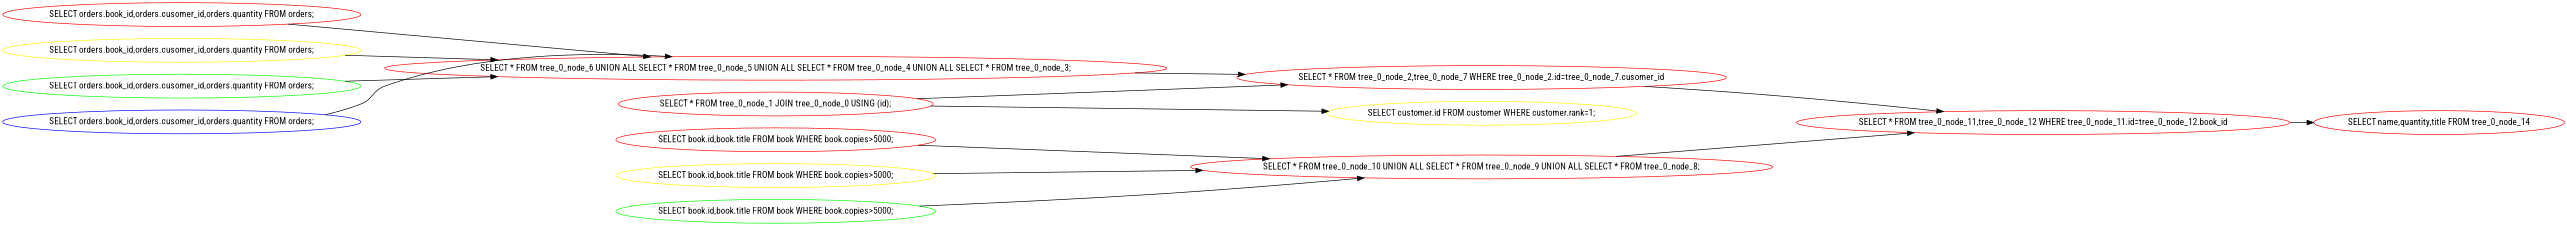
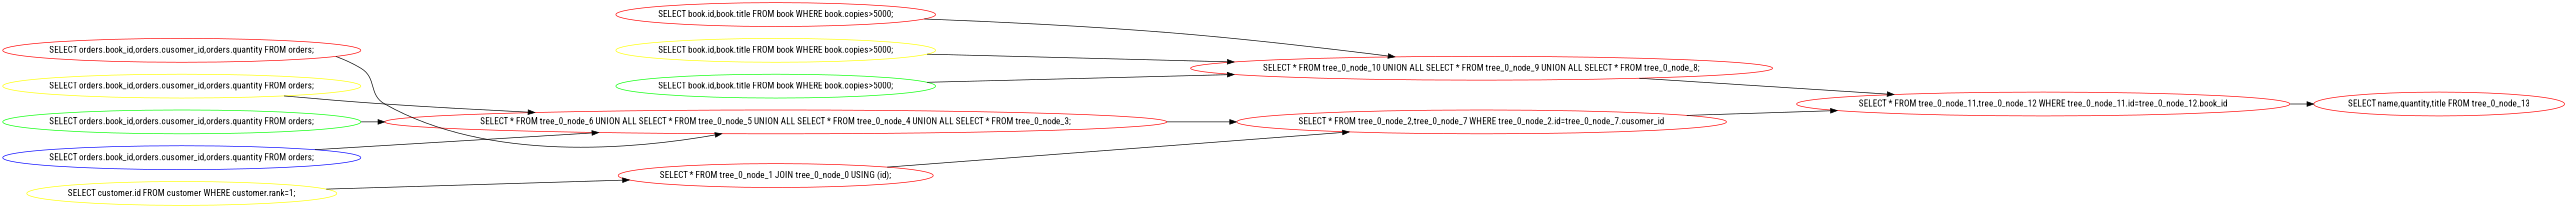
  digraph {
    fontname="Roboto Condensed"
    rankdir=LR
    node [color=red fontname="Roboto Condensed"]
    edge [fontname="Roboto Condensed"]
    n1 [label="SELECT * FROM tree_0_node_1 JOIN tree_0_node_0 USING (id);"]
    n2 [label="SELECT * FROM tree_0_node_2,tree_0_node_7 WHERE tree_0_node_2.id=tree_0_node_7.cusomer_id"]
    n3 [color=yellow label="SELECT customer.id FROM customer WHERE customer.rank=1;"]
    n4 [label="SELECT * FROM tree_0_node_11,tree_0_node_12 WHERE tree_0_node_11.id=tree_0_node_12.book_id"]
    n5 [label="SELECT orders.book_id,orders.cusomer_id,orders.quantity FROM orders;"]
    n6 [label="SELECT * FROM tree_0_node_6 UNION ALL SELECT * FROM tree_0_node_5 UNION ALL SELECT * FROM tree_0_node_4 UNION ALL SELECT * FROM tree_0_node_3;"]
    n7 [color=yellow label="SELECT orders.book_id,orders.cusomer_id,orders.quantity FROM orders;"]
    n8 [color=green label="SELECT orders.book_id,orders.cusomer_id,orders.quantity FROM orders;"]
    n9 [color=blue label="SELECT orders.book_id,orders.cusomer_id,orders.quantity FROM orders;"]
    n10 [label="SELECT book.id,book.title FROM book WHERE book.copies>5000;"]
    n11 [label="SELECT * FROM tree_0_node_10 UNION ALL SELECT * FROM tree_0_node_9 UNION ALL SELECT * FROM tree_0_node_8;"]
    n12 [color=yellow label="SELECT book.id,book.title FROM book WHERE book.copies>5000;"]
    n13 [color=green label="SELECT book.id,book.title FROM book WHERE book.copies>5000;"]
-   n14 [label="SELECT name,quantity,title FROM tree_0_node_14"]
+   n14 [label="SELECT name,quantity,title FROM tree_0_node_13"]
    n1 -> n2
    n2 -> n4
-   n1 -> n3
+   n3 -> n1
    n4 -> n14
    n5 -> n6
    n6 -> n2
    n7 -> n6
    n8 -> n6
    n9 -> n6
    n10 -> n11
    n11 -> n4
    n12 -> n11
    n13 -> n11
  }
